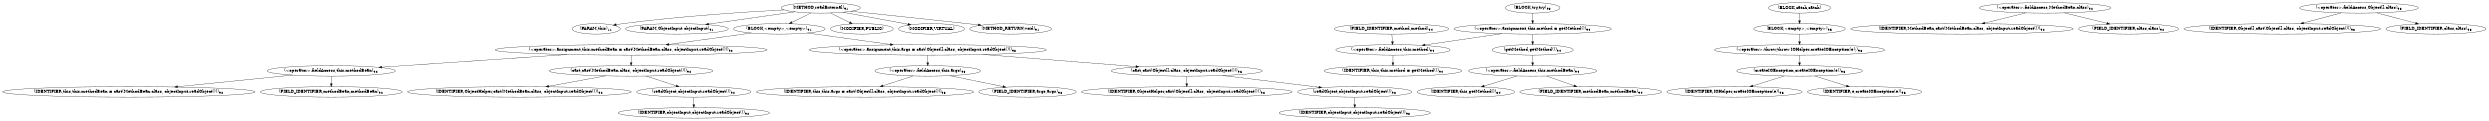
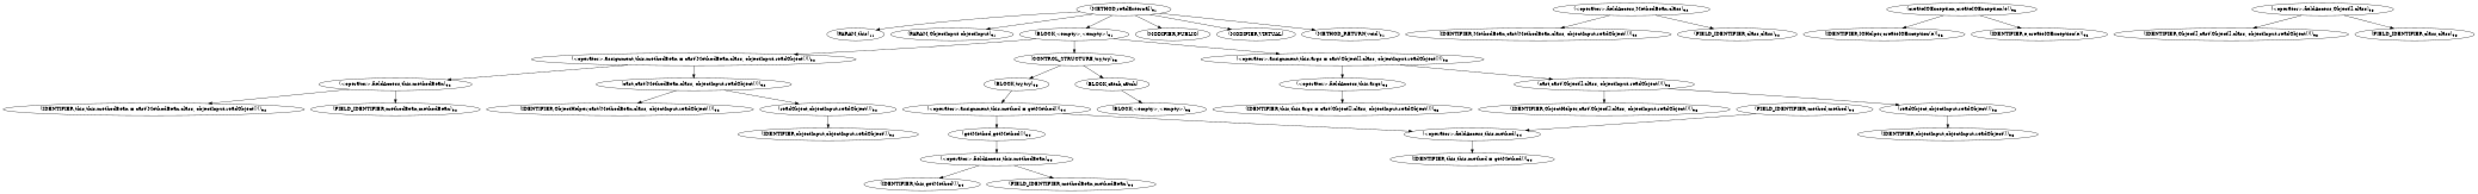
  digraph {
    n1 [label=<(METHOD,readExternal)<SUB>91</SUB>>]
    n2 [label=<(PARAM,this)<SUB>11</SUB>>]
    n3 [label=<(PARAM,ObjectInput objectInput)<SUB>91</SUB>>]
    n4 [label=<(BLOCK,&lt;empty&gt;,&lt;empty&gt;)<SUB>91</SUB>>]
    n5 [label=<(MODIFIER,PUBLIC)>]
    n6 [label=<(MODIFIER,VIRTUAL)>]
    n7 [label=<(METHOD_RETURN,void)<SUB>91</SUB>>]
    n8 [label=<(&lt;operator&gt;.assignment,this.methodBean = cast(MethodBean.class, objectInput.readObject()))<SUB>92</SUB>>]
+   n9 [label=<(CONTROL_STRUCTURE,try,try)<SUB>93</SUB>>]
    n10 [label=<(&lt;operator&gt;.assignment,this.args = cast(Object[].class, objectInput.readObject()))<SUB>98</SUB>>]
    n11 [label=<(&lt;operator&gt;.fieldAccess,this.methodBean)<SUB>92</SUB>>]
    n12 [label=<(cast,cast(MethodBean.class, objectInput.readObject()))<SUB>92</SUB>>]
    n13 [label=<(BLOCK,try,try)<SUB>93</SUB>>]
    n14 [label=<(BLOCK,catch,catch)>]
    n15 [label=<(&lt;operator&gt;.fieldAccess,this.args)<SUB>98</SUB>>]
    n16 [label=<(cast,cast(Object[].class, objectInput.readObject()))<SUB>96</SUB>>]
    n17 [label=<(IDENTIFIER,this,this.methodBean = cast(MethodBean.class, objectInput.readObject()))<SUB>92</SUB>>]
    n18 [label=<(FIELD_IDENTIFIER,methodBean,methodBean)<SUB>92</SUB>>]
    n19 [label=<(IDENTIFIER,ObjectHelper,cast(MethodBean.class, objectInput.readObject()))<SUB>92</SUB>>]
    n20 [label=<(readObject,objectInput.readObject())<SUB>92</SUB>>]
    n21 [label=<(&lt;operator&gt;.fieldAccess,MethodBean.class)<SUB>92</SUB>>]
    n22 [label=<(IDENTIFIER,MethodBean,cast(MethodBean.class, objectInput.readObject()))<SUB>92</SUB>>]
    n23 [label=<(FIELD_IDENTIFIER,class,class)<SUB>92</SUB>>]
    n24 [label=<(IDENTIFIER,objectInput,objectInput.readObject())<SUB>92</SUB>>]
    n25 [label=<(&lt;operator&gt;.assignment,this.method = getMethod())<SUB>94</SUB>>]
    n26 [label=<(BLOCK,&lt;empty&gt;,&lt;empty&gt;)<SUB>95</SUB>>]
    n27 [label=<(&lt;operator&gt;.fieldAccess,this.method)<SUB>94</SUB>>]
    n28 [label=<(getMethod,getMethod())<SUB>94</SUB>>]
    n29 [label=<(IDENTIFIER,this,this.method = getMethod())<SUB>94</SUB>>]
    n30 [label=<(&lt;operator&gt;.fieldAccess,this.methodBean)<SUB>94</SUB>>]
    n31 [label=<(FIELD_IDENTIFIER,method,method)<SUB>94</SUB>>]
    n32 [label=<(IDENTIFIER,this,getMethod())<SUB>34</SUB>>]
    n33 [label=<(FIELD_IDENTIFIER,methodBean,methodBean)<SUB>94</SUB>>]
-   n34 [label=<(&lt;operator&gt;.throw,throw IOHelper.createIOException(e);)<SUB>96</SUB>>]
    n35 [label=<(createIOException,createIOException(e))<SUB>96</SUB>>]
    n36 [label=<(IDENTIFIER,IOHelper,createIOException(e))<SUB>96</SUB>>]
    n37 [label=<(IDENTIFIER,e,createIOException(e))<SUB>96</SUB>>]
    n38 [label=<(IDENTIFIER,this,this.args = cast(Object[].class, objectInput.readObject()))<SUB>98</SUB>>]
-   n39 [label=<(FIELD_IDENTIFIER,args,args)<SUB>98</SUB>>]
    n40 [label=<(IDENTIFIER,ObjectHelper,cast(Object[].class, objectInput.readObject()))<SUB>98</SUB>>]
    n41 [label=<(readObject,objectInput.readObject())<SUB>98</SUB>>]
    n42 [label=<(&lt;operator&gt;.fieldAccess,Object[].class)<SUB>98</SUB>>]
    n43 [label=<(IDENTIFIER,Object[],cast(Object[].class, objectInput.readObject()))<SUB>98</SUB>>]
    n44 [label=<(FIELD_IDENTIFIER,class,class)<SUB>98</SUB>>]
    n45 [label=<(IDENTIFIER,objectInput,objectInput.readObject())<SUB>98</SUB>>]
    n1 -> n2
    n1 -> n3
    n1 -> n4
    n1 -> n5
    n1 -> n6
    n1 -> n7
    n4 -> n8
+   n4 -> n9
    n4 -> n10
    n8 -> n11
    n8 -> n12
+   n9 -> n13
+   n9 -> n14
    n10 -> n15
    n10 -> n16
    n11 -> n17
    n11 -> n18
    n12 -> n19
    n12 -> n20
    n13 -> n25
    n14 -> n26
    n15 -> n38
-   n15 -> n39
    n16 -> n40
    n16 -> n41
    n20 -> n24
    n21 -> n22
    n21 -> n23
    n25 -> n27
    n25 -> n28
-   n26 -> n34
    n27 -> n29
    n28 -> n30
    n30 -> n32
    n30 -> n33
    n31 -> n27
-   n34 -> n35
    n35 -> n36
    n35 -> n37
    n41 -> n45
    n42 -> n43
    n42 -> n44
  }
